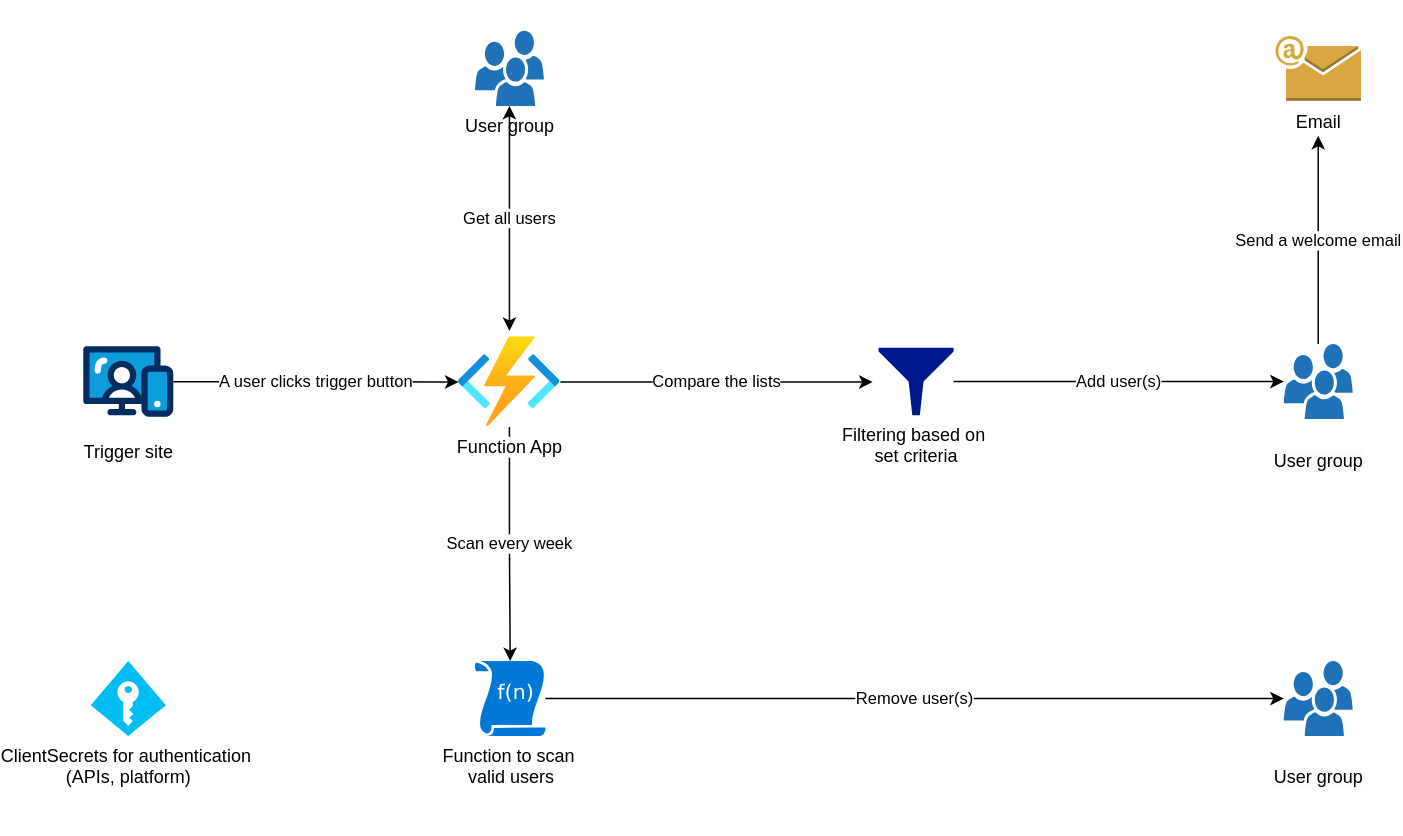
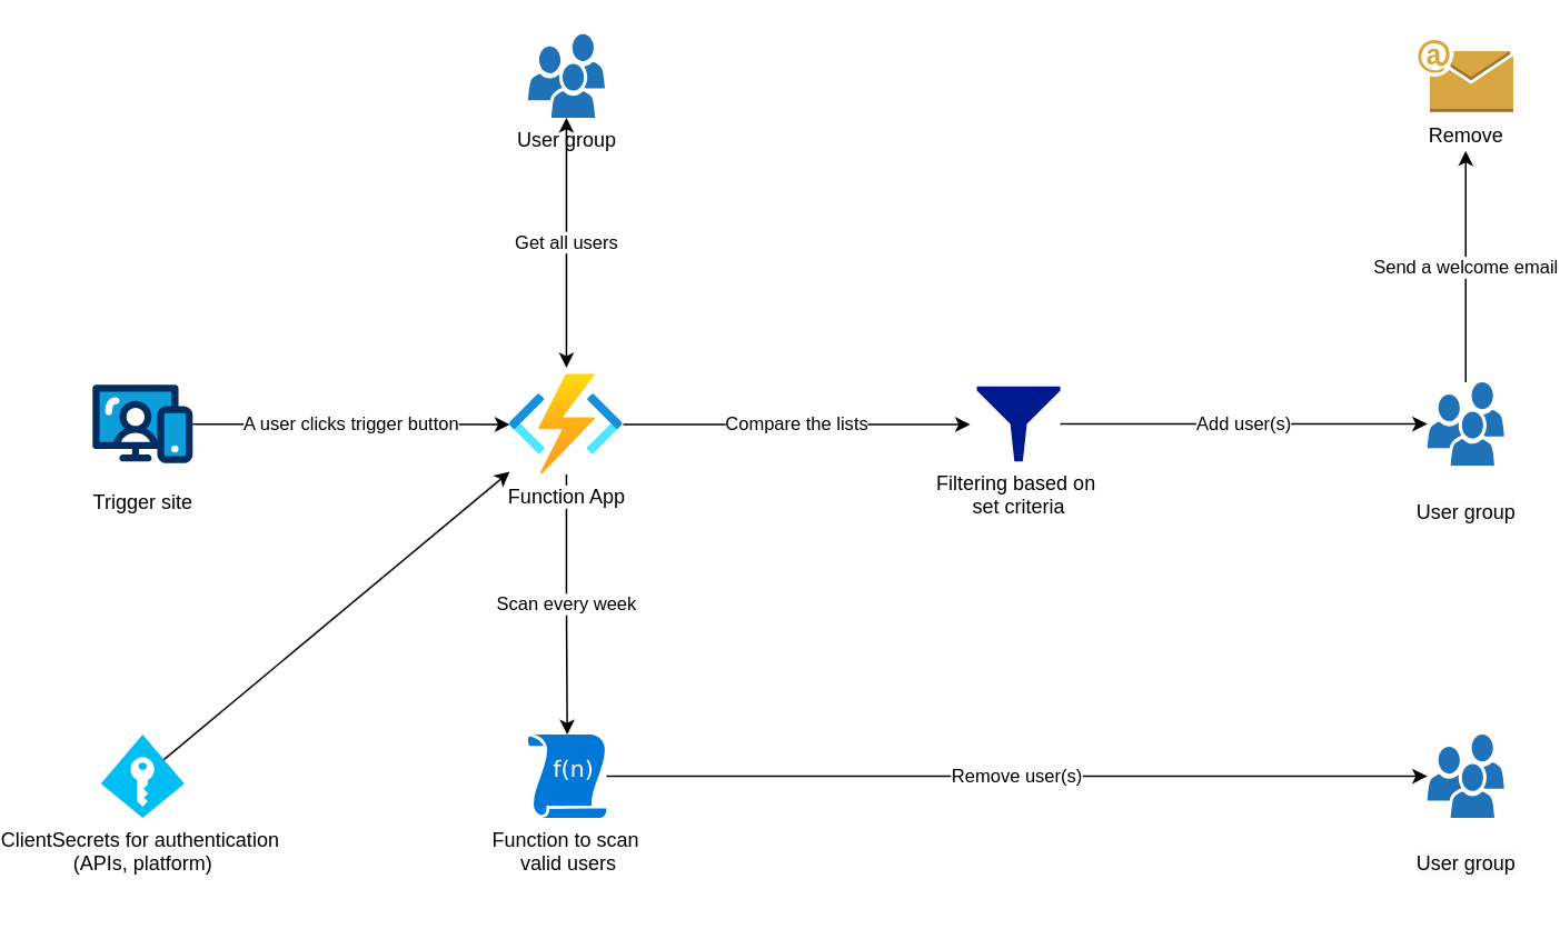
  <mxCell id="0" />
  <mxCell id="1" parent="0" />
  <mxCell id="2" value="Get all users" style="edgeStyle=orthogonalEdgeStyle;rounded=0;orthogonalLoop=1;jettySize=auto;html=1;entryX=0.5;entryY=-0.067;entryDx=0;entryDy=0;entryPerimeter=0;startArrow=classic;startFill=1;" edge="1" parent="1" source="18" target="17"><mxGeometry relative="1" as="geometry" /></mxCell>
  <mxCell id="3" value="A user clicks trigger button" style="edgeStyle=orthogonalEdgeStyle;rounded=0;orthogonalLoop=1;jettySize=auto;html=1;entryX=0;entryY=0.5;entryDx=0;entryDy=0;entryPerimeter=0;" edge="1" parent="1" source="4" target="17"><mxGeometry relative="1" as="geometry"><mxPoint x="150" y="253.7" as="targetPoint" /></mxGeometry></mxCell>
  <mxCell id="4" value="Trigger site" style="verticalLabelPosition=bottom;aspect=fixed;html=1;shape=mxgraph.salesforce.web;" vertex="1" parent="1"><mxGeometry x="20" y="230" width="60" height="47.4" as="geometry" /></mxCell>
  <mxCell id="5" value="Remove user(s)" style="edgeStyle=orthogonalEdgeStyle;rounded=0;orthogonalLoop=1;jettySize=auto;html=1;" edge="1" parent="1" source="6" target="10"><mxGeometry relative="1" as="geometry" /></mxCell>
  <mxCell id="6" value="Function to scan&amp;nbsp;&lt;div&gt;valid users&lt;/div&gt;" style="sketch=0;aspect=fixed;pointerEvents=1;shadow=0;dashed=0;html=1;strokeColor=none;labelPosition=center;verticalLabelPosition=bottom;verticalAlign=top;align=center;shape=mxgraph.mscae.enterprise.udf_function;fillColor=#0078D7;" vertex="1" parent="1"><mxGeometry x="281" y="440" width="47" height="50" as="geometry" /></mxCell>
  <mxCell id="7" value="Add user(s)" style="edgeStyle=orthogonalEdgeStyle;rounded=0;orthogonalLoop=1;jettySize=auto;html=1;" edge="1" parent="1" source="8" target="9"><mxGeometry relative="1" as="geometry" /></mxCell>
  <mxCell id="8" value="Filtering based on&amp;nbsp;&lt;div&gt;set criteria&lt;/div&gt;" style="sketch=0;aspect=fixed;pointerEvents=1;shadow=0;dashed=0;html=1;strokeColor=none;labelPosition=center;verticalLabelPosition=bottom;verticalAlign=top;align=center;fillColor=#00188D;shape=mxgraph.mscae.enterprise.filter" vertex="1" parent="1"><mxGeometry x="550" y="231.2" width="50" height="45" as="geometry" /></mxCell>
  <mxCell id="9" value="&#10;&lt;span style=&quot;color: rgb(0, 0, 0); font-family: Helvetica; font-size: 12px; font-style: normal; font-variant-ligatures: normal; font-variant-caps: normal; font-weight: 400; letter-spacing: normal; orphans: 2; text-align: center; text-indent: 0px; text-transform: none; widows: 2; word-spacing: 0px; -webkit-text-stroke-width: 0px; white-space: nowrap; background-color: rgb(251, 251, 251); text-decoration-thickness: initial; text-decoration-style: initial; text-decoration-color: initial; display: inline !important; float: none;&quot;&gt;User group&lt;/span&gt;&#10;&#10;" style="sketch=0;pointerEvents=1;shadow=0;dashed=0;html=1;strokeColor=none;labelPosition=center;verticalLabelPosition=bottom;verticalAlign=top;outlineConnect=0;align=center;shape=mxgraph.office.users.users;fillColor=#2072B8;" vertex="1" parent="1"><mxGeometry x="820" y="228.7" width="46" height="50" as="geometry" /></mxCell>
  <mxCell id="10" value="&#10;&lt;span style=&quot;color: rgb(0, 0, 0); font-family: Helvetica; font-size: 12px; font-style: normal; font-variant-ligatures: normal; font-variant-caps: normal; font-weight: 400; letter-spacing: normal; orphans: 2; text-align: center; text-indent: 0px; text-transform: none; widows: 2; word-spacing: 0px; -webkit-text-stroke-width: 0px; white-space: nowrap; background-color: rgb(251, 251, 251); text-decoration-thickness: initial; text-decoration-style: initial; text-decoration-color: initial; display: inline !important; float: none;&quot;&gt;User group&lt;/span&gt;&#10;&#10;" style="sketch=0;pointerEvents=1;shadow=0;dashed=0;html=1;strokeColor=none;labelPosition=center;verticalLabelPosition=bottom;verticalAlign=top;outlineConnect=0;align=center;shape=mxgraph.office.users.users;fillColor=#2072B8;" vertex="1" parent="1"><mxGeometry x="820" y="440" width="46" height="50" as="geometry" /></mxCell>
- <mxCell id="11" value="Email" style="outlineConnect=0;dashed=0;verticalLabelPosition=bottom;verticalAlign=top;align=center;html=1;shape=mxgraph.aws3.email;fillColor=#D9A741;gradientColor=none;" vertex="1" parent="1"><mxGeometry x="814.5" y="23.38" width="57" height="43.25" as="geometry" /></mxCell>
+ <mxCell id="11" value="Remove" style="outlineConnect=0;dashed=0;verticalLabelPosition=bottom;verticalAlign=top;align=center;html=1;shape=mxgraph.aws3.email;fillColor=#D9A741;gradientColor=none;" vertex="1" parent="1"><mxGeometry x="814.5" y="23.38" width="57" height="43.25" as="geometry" /></mxCell>
  <mxCell id="12" value="ClientSecrets for authentication&amp;nbsp;&lt;div&gt;(APIs, platform)&lt;/div&gt;" style="verticalLabelPosition=bottom;html=1;verticalAlign=top;align=center;strokeColor=none;fillColor=#00BEF2;shape=mxgraph.azure.access_control;" vertex="1" parent="1"><mxGeometry x="25" y="440" width="50" height="50" as="geometry" /></mxCell>
  <mxCell id="13" value="Scan every week" style="edgeStyle=orthogonalEdgeStyle;rounded=0;orthogonalLoop=1;jettySize=auto;html=1;entryX=0.5;entryY=0;entryDx=0;entryDy=0;entryPerimeter=0;" edge="1" parent="1" source="17" target="6"><mxGeometry relative="1" as="geometry" /></mxCell>
  <mxCell id="14" value="Compare the lists" style="edgeStyle=orthogonalEdgeStyle;rounded=0;orthogonalLoop=1;jettySize=auto;html=1;entryX=-0.08;entryY=0.507;entryDx=0;entryDy=0;entryPerimeter=0;" edge="1" parent="1" source="17" target="8"><mxGeometry relative="1" as="geometry" /></mxCell>
  <mxCell id="15" value="Send a welcome email" style="edgeStyle=orthogonalEdgeStyle;rounded=0;orthogonalLoop=1;jettySize=auto;html=1;entryX=0.5;entryY=1.54;entryDx=0;entryDy=0;entryPerimeter=0;" edge="1" parent="1" source="9" target="11"><mxGeometry relative="1" as="geometry" /></mxCell>
+ <mxCell id="16" style="rounded=0;orthogonalLoop=1;jettySize=auto;html=1;exitX=0.755;exitY=0.3;exitDx=0;exitDy=0;exitPerimeter=0;" edge="1" parent="1" source="12" target="17"><mxGeometry relative="1" as="geometry" /></mxCell>
  <mxCell id="17" value="Function App" style="image;aspect=fixed;html=1;points=[];align=center;fontSize=12;image=img/lib/azure2/compute/Function_Apps.svg;" vertex="1" parent="1"><mxGeometry x="270" y="224" width="68" height="60" as="geometry" /></mxCell>
  <mxCell id="18" value="User group" style="sketch=0;pointerEvents=1;shadow=0;dashed=0;html=1;strokeColor=none;labelPosition=center;verticalLabelPosition=bottom;verticalAlign=top;outlineConnect=0;align=center;shape=mxgraph.office.users.users;fillColor=#2072B8;" vertex="1" parent="1"><mxGeometry x="281" y="20" width="46" height="50" as="geometry" /></mxCell>
